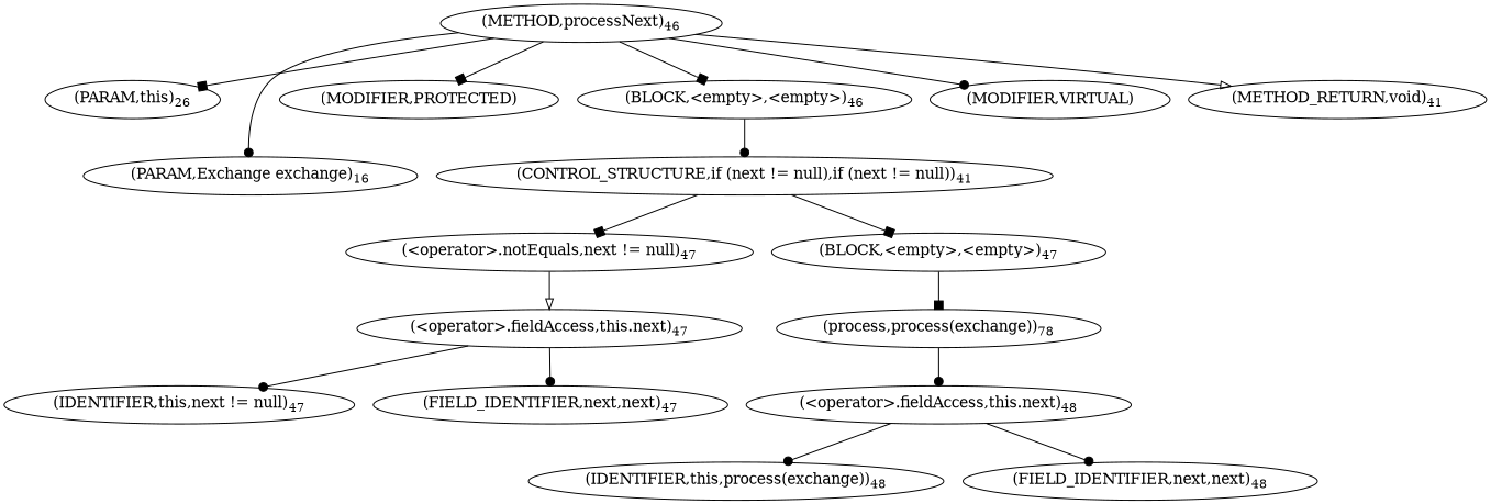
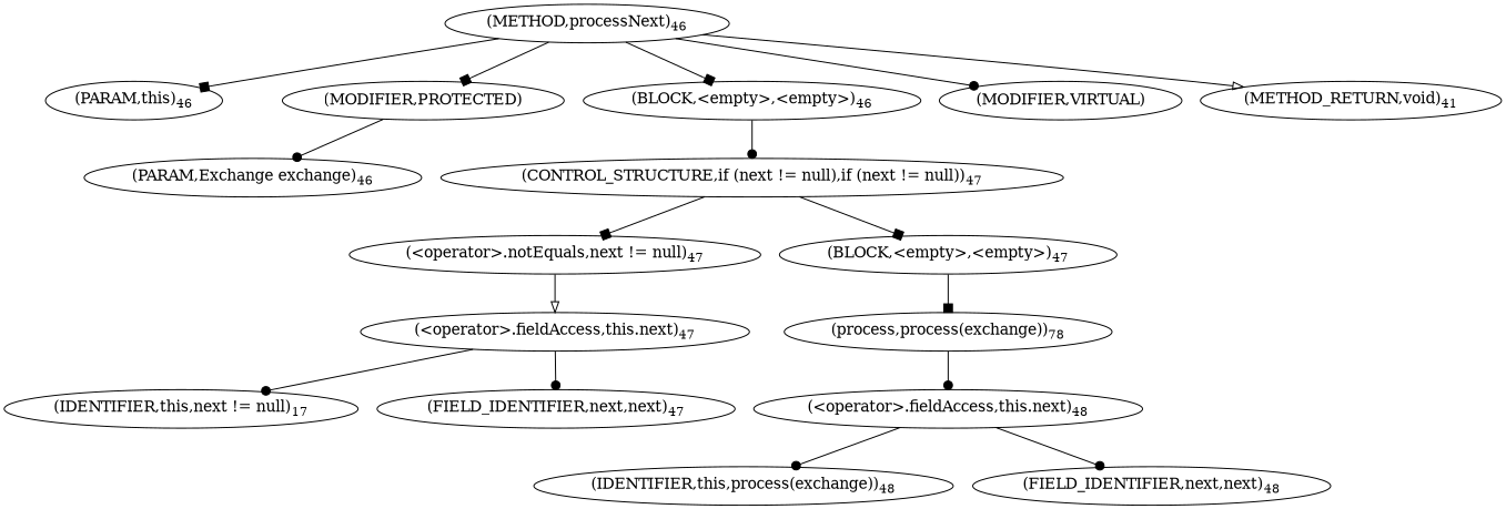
  digraph {
    edge [arrowhead=dot]
    n1 [label=<(METHOD,processNext)<SUB>46</SUB>>]
-   n2 [label=<(PARAM,this)<SUB>26</SUB>>]
-   n3 [label=<(PARAM,Exchange exchange)<SUB>16</SUB>>]
+   n2 [label=<(PARAM,this)<SUB>46</SUB>>]
+   n3 [label=<(PARAM,Exchange exchange)<SUB>46</SUB>>]
    n4 [label=<(BLOCK,&lt;empty&gt;,&lt;empty&gt;)<SUB>46</SUB>>]
    n5 [label=<(MODIFIER,PROTECTED)>]
    n6 [label=<(MODIFIER,VIRTUAL)>]
    n7 [label=<(METHOD_RETURN,void)<SUB>41</SUB>>]
-   n8 [label=<(CONTROL_STRUCTURE,if (next != null),if (next != null))<SUB>41</SUB>>]
+   n8 [label=<(CONTROL_STRUCTURE,if (next != null),if (next != null))<SUB>47</SUB>>]
    n9 [label=<(&lt;operator&gt;.notEquals,next != null)<SUB>47</SUB>>]
    n10 [label=<(BLOCK,&lt;empty&gt;,&lt;empty&gt;)<SUB>47</SUB>>]
    n11 [label=<(&lt;operator&gt;.fieldAccess,this.next)<SUB>47</SUB>>]
    n12 [label=<(process,process(exchange))<SUB>78</SUB>>]
-   n13 [label=<(IDENTIFIER,this,next != null)<SUB>47</SUB>>]
+   n13 [label=<(IDENTIFIER,this,next != null)<SUB>17</SUB>>]
    n14 [label=<(FIELD_IDENTIFIER,next,next)<SUB>47</SUB>>]
    n15 [label=<(&lt;operator&gt;.fieldAccess,this.next)<SUB>48</SUB>>]
    n16 [label=<(IDENTIFIER,this,process(exchange))<SUB>48</SUB>>]
    n17 [label=<(FIELD_IDENTIFIER,next,next)<SUB>48</SUB>>]
    n1 -> n2 [arrowhead=box]
-   n1 -> n3
+   n5 -> n3
    n1 -> n4 [arrowhead=box]
    n1 -> n5 [arrowhead=box]
    n1 -> n6
    n1 -> n7 [arrowhead=onormal]
    n4 -> n8
    n8 -> n9 [arrowhead=box]
    n8 -> n10 [arrowhead=box]
    n9 -> n11 [arrowhead=onormal]
    n10 -> n12 [arrowhead=box]
    n11 -> n13
    n11 -> n14
    n12 -> n15
    n15 -> n16
    n15 -> n17
  }
